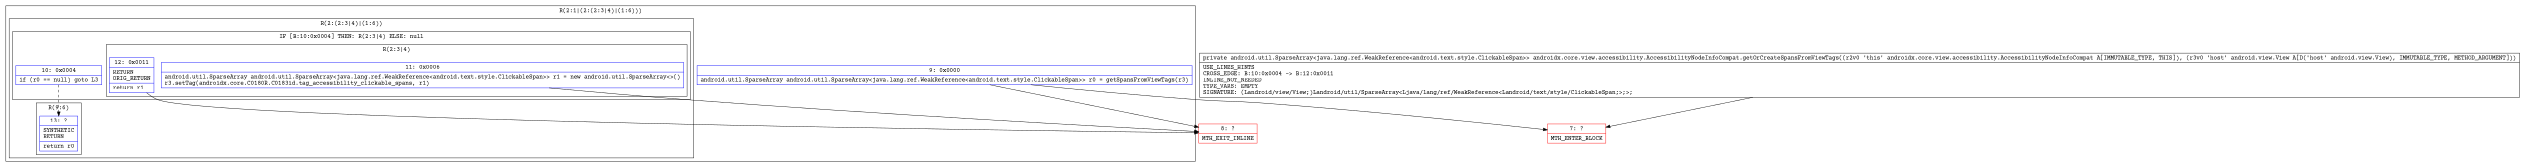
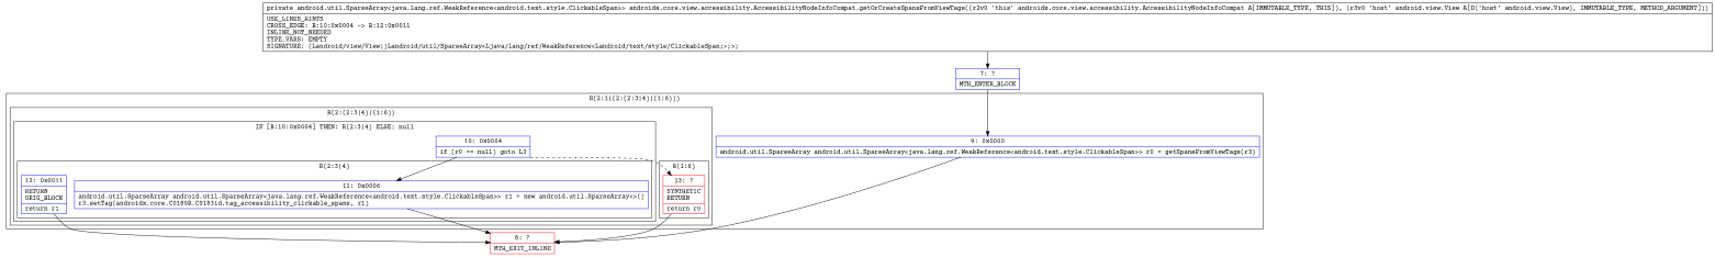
  digraph {
    fontname="Courier Prime"
    node [color=blue fontname="Courier Prime" shape=record]
    edge [fontname="Courier Prime"]
    n1 [label="{11\:\ 0x0006|android.util.SparseArray android.util.SparseArray\<java.lang.ref.WeakReference\<android.text.style.ClickableSpan\>\> r1 = new android.util.SparseArray\<\>()\lr3.setTag(androidx.core.C0180R.C0183id.tag_accessibility_clickable_spans, r1)\l}"]
-   n2 [label="{12\:\ 0x0011|RETURN\lORIG_RETURN\l|return r1\l}"]
+   n2 [label="{12\:\ 0x0011|RETURN\lORIG_BLOCK\l|return r1\l}"]
    n3 [label="{10\:\ 0x0004|if (r0 == null) goto L3\l}"]
-   n4 [label="{13\:\ ?|SYNTHETIC\lRETURN\l|return r0\l}"]
+   n4 [color=red label="{13\:\ ?|SYNTHETIC\lRETURN\l|return r0\l}"]
    n5 [label="{9\:\ 0x0000|android.util.SparseArray android.util.SparseArray\<java.lang.ref.WeakReference\<android.text.style.ClickableSpan\>\> r0 = getSpansFromViewTags(r3)\l}"]
    n6 [color=red label="{8\:\ ?|MTH_EXIT_INLINE\l}"]
-   n7 [color=red label="{7\:\ ?|MTH_ENTER_BLOCK\l}"]
+   n7 [label="{7\:\ ?|MTH_ENTER_BLOCK\l}"]
    n8 [label="{private android.util.SparseArray\<java.lang.ref.WeakReference\<android.text.style.ClickableSpan\>\> androidx.core.view.accessibility.AccessibilityNodeInfoCompat.getOrCreateSpansFromViewTags((r2v0 'this' androidx.core.view.accessibility.AccessibilityNodeInfoCompat A[IMMUTABLE_TYPE, THIS]), (r3v0 'host' android.view.View A[D('host' android.view.View), IMMUTABLE_TYPE, METHOD_ARGUMENT]))  | USE_LINES_HINTS\lCROSS_EDGE: B:10:0x0004 \-\> B:12:0x0011\lINLINE_NOT_NEEDED\lTYPE_VARS: EMPTY\lSIGNATURE: (Landroid\/view\/View;)Landroid\/util\/SparseArray\<Ljava\/lang\/ref\/WeakReference\<Landroid\/text\/style\/ClickableSpan;\>;\>;\l}" color=""]
    subgraph cluster_1 {
      label="R(2:1|(2:(2:3|4)|(1:6)))"
      n5
      subgraph cluster_2 {
        label="R(2:(2:3|4)|(1:6))"
        subgraph cluster_3 {
          label="IF [B:10:0x0004] THEN: R(2:3|4) ELSE: null"
          n3
          subgraph cluster_4 {
            label="R(2:3|4)"
            n1
            n2
          }
        }
        subgraph cluster_5 {
-         label="R(9:6)"
+         label="R(1:6)"
          n4
        }
      }
    }
    n1 -> n6
    n2 -> n6
+   n3 -> n1
    n3 -> n4 [style=dashed]
+   n4 -> n6
    n5 -> n6
-   n5 -> n7
+   n7 -> n5
    n8 -> n7
  }
